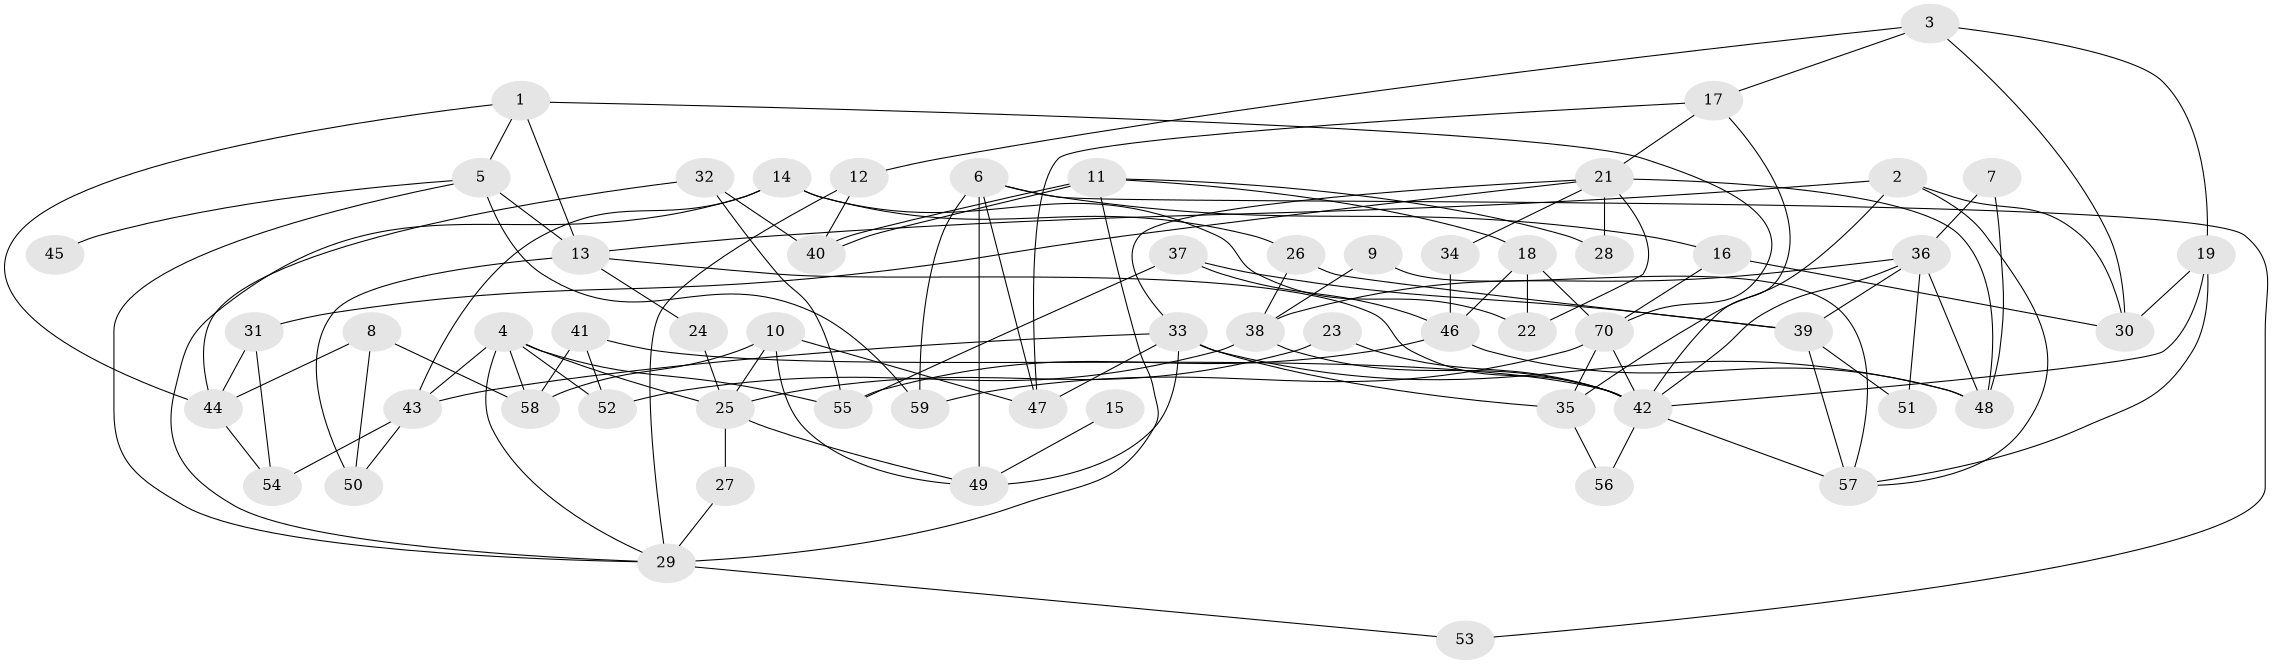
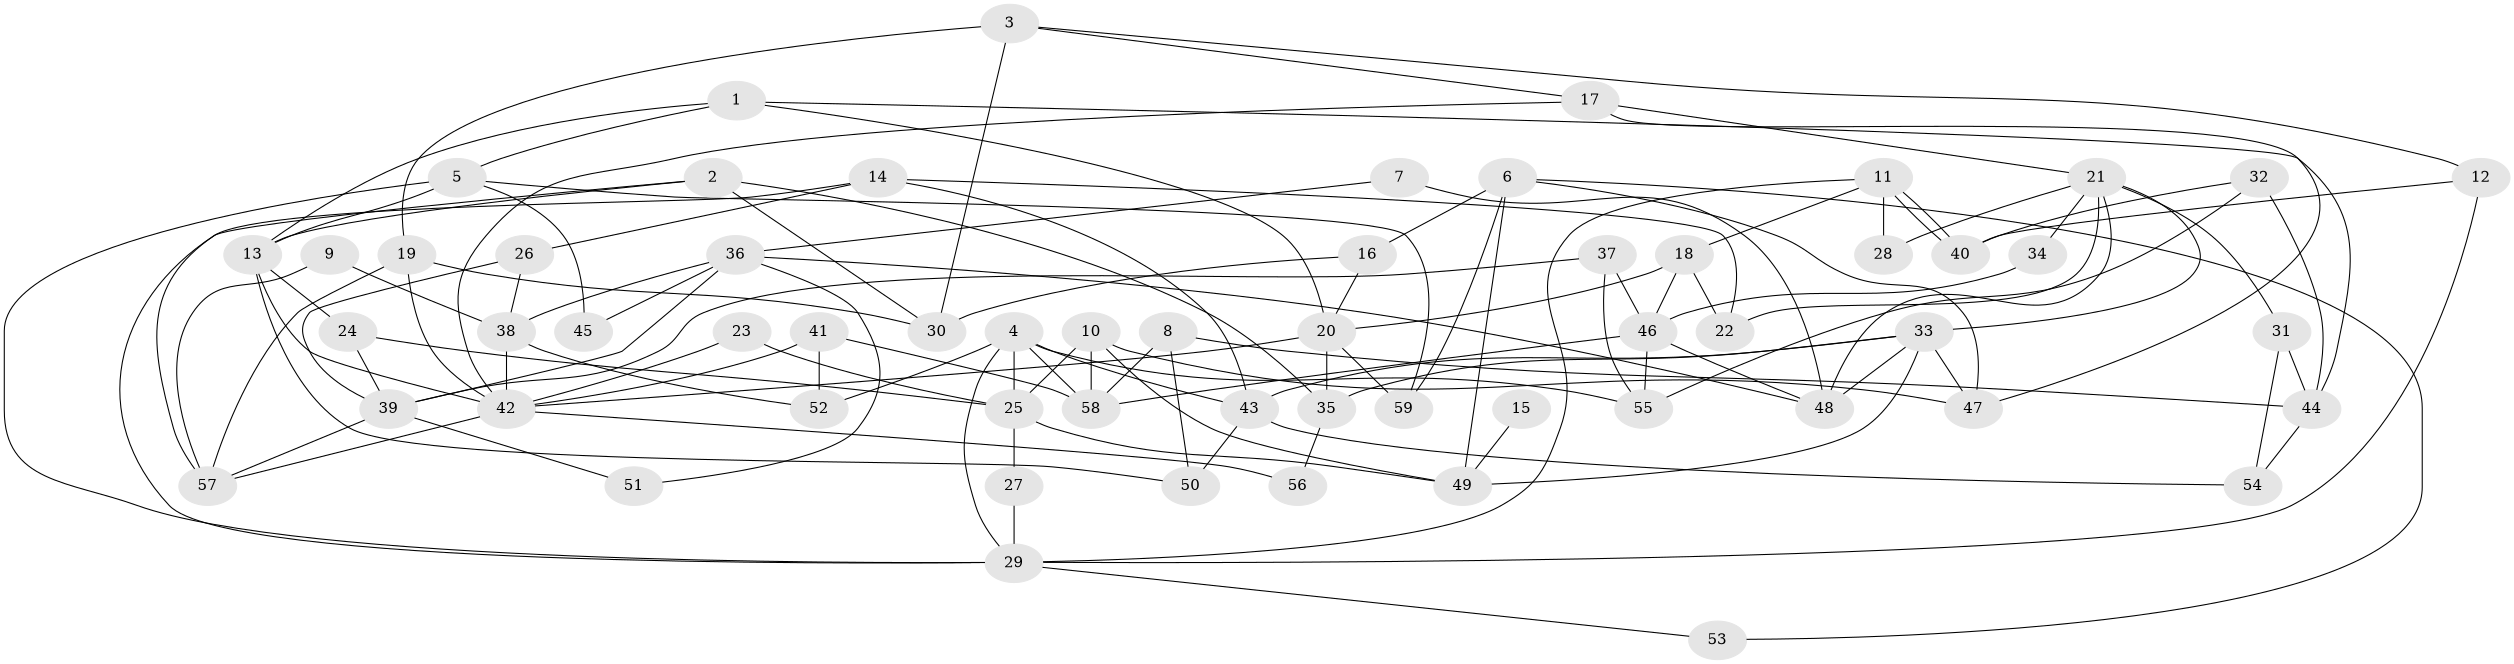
  graph {
    node [color=gray90 style=filled]
    1
    5
    13
-   20 [label=70]
+   20
    44
    29
    45
    59
    50
    24
    42
    35
    54
    2
    30
    57
    56
    3
    12
    17
    19
    40
    47
    21
    4
    25
    43
    52
    55
    58
    49
    27
    53
    6
    16
    7
    36
    48
    38
    39
    51
    8
    9
    10
    11
    18
    28
    22
    46
    14
    26
    15
    31
    33
    34
    23
    32
    37
    41
    1 -- 5
    1 -- 13
    1 -- 20
    1 -- 44
    5 -- 13
    5 -- 29
    5 -- 45
    5 -- 59
    13 -- 50
    13 -- 24
    13 -- 42
    20 -- 59
    20 -- 42
    20 -- 35
    44 -- 54
    29 -- 53
    24 -- 25
+   24 -- 39
    42 -- 57
    42 -- 56
    35 -- 56
    2 -- 13
    2 -- 35
    2 -- 30
    2 -- 57
    3 -- 30
    3 -- 12
    3 -- 17
    3 -- 19
    12 -- 29
    12 -- 40
    17 -- 42
    17 -- 47
    17 -- 21
    19 -- 42
    19 -- 30
    19 -- 57
    21 -- 48
    21 -- 28
    21 -- 22
    21 -- 31
    21 -- 33
    21 -- 34
    4 -- 29
    4 -- 25
    4 -- 43
    4 -- 52
    4 -- 55
    4 -- 58
    25 -- 49
    25 -- 27
    43 -- 50
    43 -- 54
    27 -- 29
    6 -- 59
    6 -- 47
    6 -- 49
    6 -- 53
    6 -- 16
    16 -- 20
    16 -- 30
    7 -- 36
    7 -- 48
-   36 -- 42
+   36 -- 45
    36 -- 48
    36 -- 38
    36 -- 39
    36 -- 51
    38 -- 42
    38 -- 52
    39 -- 57
    39 -- 51
    8 -- 44
    8 -- 50
    8 -- 58
    9 -- 57
    9 -- 38
    10 -- 47
    10 -- 25
    10 -- 58
    10 -- 49
    11 -- 29
    11 -- 40
    11 -- 40
    11 -- 18
    11 -- 28
    18 -- 20
    18 -- 22
    18 -- 46
    46 -- 55
+   46 -- 58
    46 -- 48
    14 -- 29
    14 -- 43
    14 -- 22
    14 -- 26
    26 -- 38
    26 -- 39
    15 -- 49
    31 -- 44
    31 -- 54
    33 -- 35
    33 -- 47
    33 -- 43
    33 -- 49
    33 -- 48
    34 -- 46
    23 -- 42
    23 -- 25
    32 -- 44
    32 -- 40
    32 -- 55
    37 -- 55
    37 -- 39
    37 -- 46
    41 -- 42
    41 -- 52
    41 -- 58
  }
